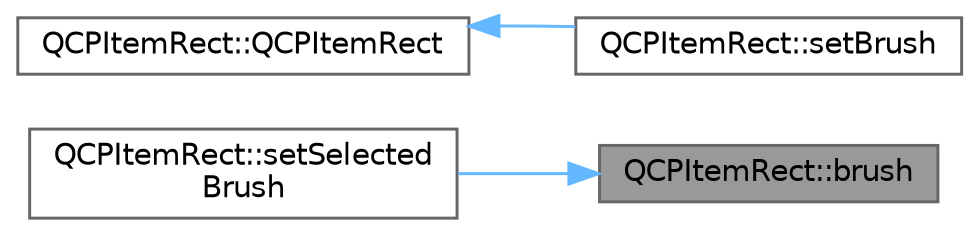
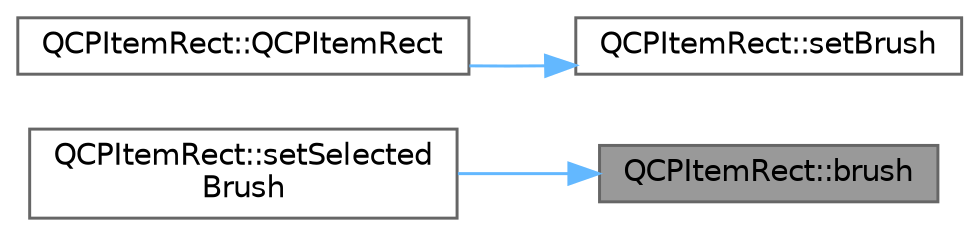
  digraph {
    rankdir=RL
    node [color=grey40 fillcolor=white fontname=Helvetica fontsize=10 shape=box style=filled]
    edge [color=steelblue1 dir=back fontname=Helvetica fontsize=10 labelfontname=Helvetica labelfontsize=10 style=solid]
    n1 [color=gray40 fillcolor=grey60 fontcolor=black height=0.2 label="QCPItemRect::brush" width=0.4]
    n2 [height=0.2 label="QCPItemRect::setSelected\lBrush" width=0.4]
    n3 [height=0.2 label="QCPItemRect::setBrush" width=0.4]
    n4 [height=0.2 label="QCPItemRect::QCPItemRect" width=0.4]
    n1 -> n2
-   n4 -> n3
+   n3 -> n4
  }
